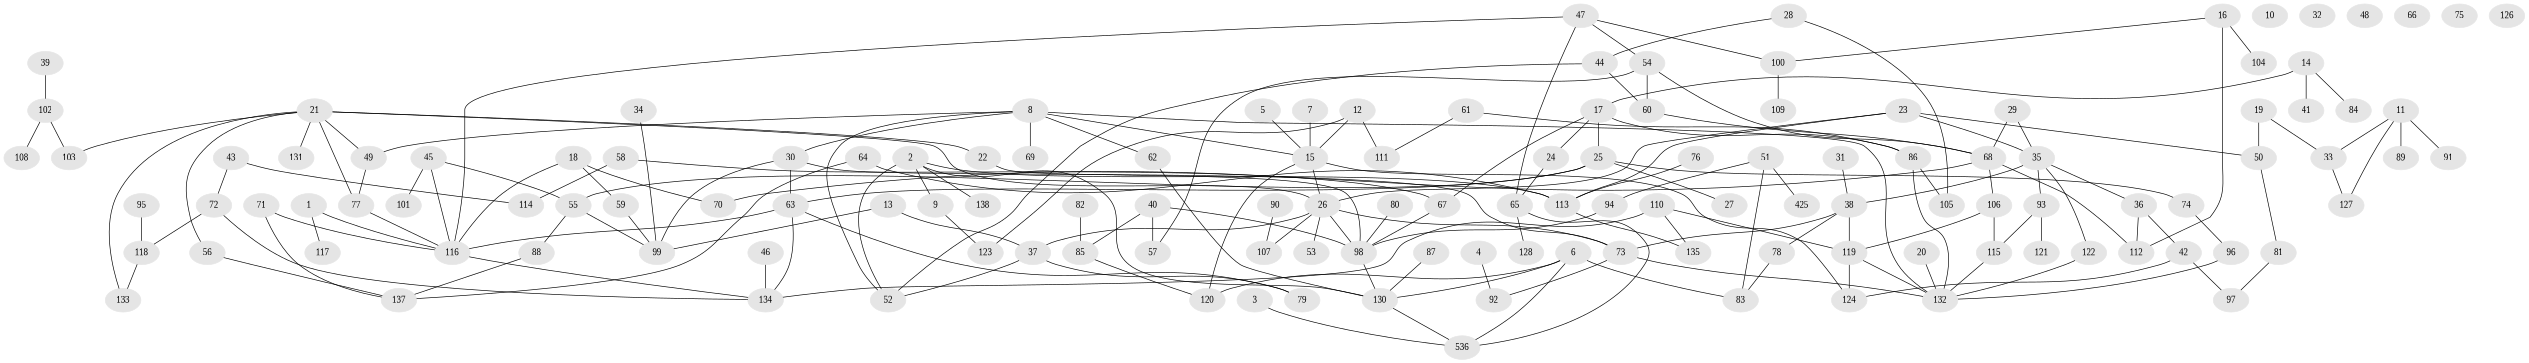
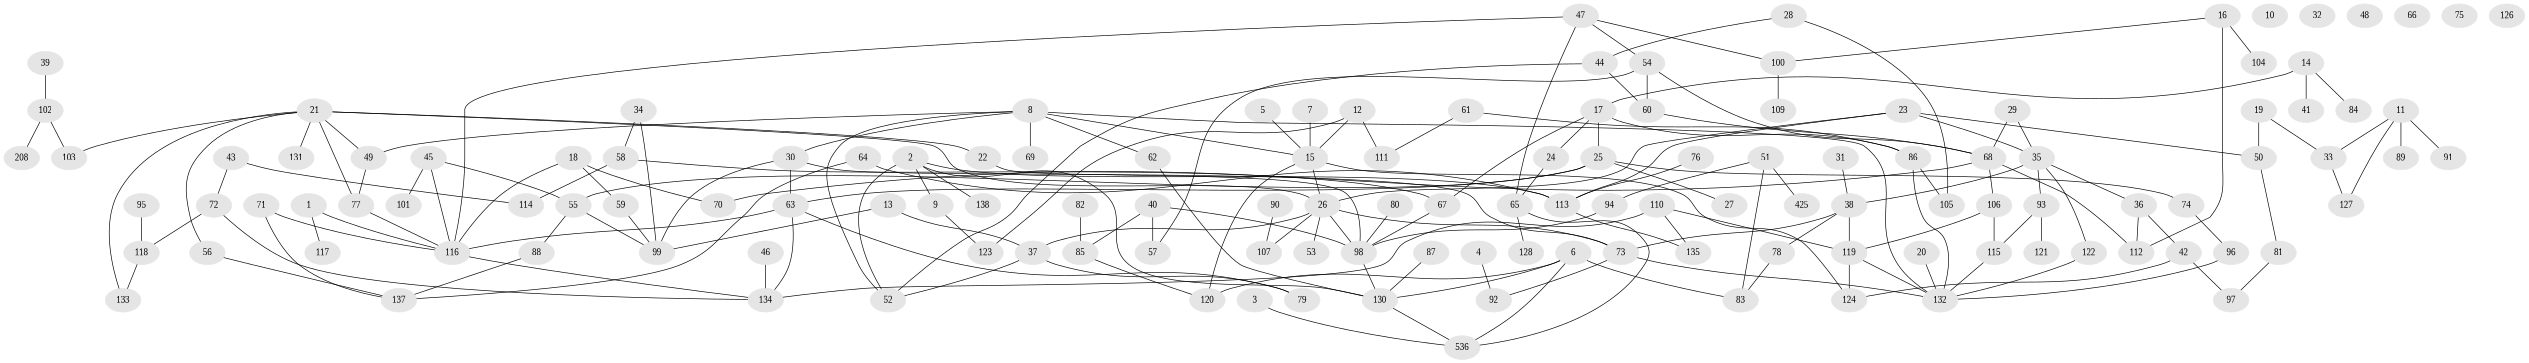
  graph {
    fontname="Liberation Serif"
    node [color=gray90 fontname="Liberation Serif" style=filled]
    edge [fontname="Liberation Serif"]
    1
    116
    117
    55
    99
    88
    134
    2
    9
    52
    113
    130
    138
    123
    135
    n16 [label=536]
    3
    4
    92
    5
    15
    120
    26
    124
    6
    83
    7
    8
    30
    49
    62
    69
    132
    63
    73
    77
    10
    11
    33
    89
    91
    127
    12
    111
    13
    37
    79
    14
    17
    41
    84
    24
    25
    67
    86
    98
    53
    107
    16
    100
    104
    112
    109
    65
    27
    74
    105
    18
    59
    70
    19
    50
    81
    20
    21
    22
    56
    103
    131
    133
    137
    23
    35
    38
    36
    93
    122
    128
    96
    28
    44
    60
    29
    68
    106
    31
    78
    119
    32
    34
    58
    114
    42
    115
    121
    97
    39
    102
-   108
+   108 [label=208]
    40
    57
    85
    43
    72
    118
    45
    101
    46
    47
    54
    48
    51
    94
    n124 [label=425]
    61
    64
    66
    71
    75
    76
    80
    82
    87
    90
    95
    110
    126
    1 -- 116
    1 -- 117
    116 -- 134
    55 -- 99
    55 -- 88
    88 -- 137
    2 -- 9
    2 -- 52
    2 -- 113
    2 -- 130
    2 -- 138
    9 -- 123
    113 -- 135
    130 -- n16
    3 -- n16
    4 -- 92
    5 -- 15
    15 -- 120
    15 -- 26
    15 -- 124
    26 -- 73
    26 -- 37
    26 -- 98
    26 -- 53
    26 -- 107
    6 -- 130
    6 -- n16
    6 -- 120
    6 -- 83
    7 -- 15
    8 -- 52
    8 -- 15
    8 -- 30
    8 -- 49
    8 -- 62
    8 -- 69
    8 -- 132
    30 -- 99
    30 -- 63
    30 -- 73
    49 -- 77
    62 -- 130
    63 -- 116
    63 -- 134
    63 -- 79
    73 -- 92
    73 -- 132
    77 -- 116
    11 -- 33
    11 -- 89
    11 -- 91
    11 -- 127
    33 -- 127
    12 -- 123
    12 -- 15
    12 -- 111
    13 -- 99
    13 -- 37
    37 -- 52
    37 -- 79
    14 -- 17
    14 -- 41
    14 -- 84
    17 -- 24
    17 -- 25
    17 -- 67
    17 -- 86
    24 -- 65
    25 -- 55
    25 -- 63
    25 -- 27
    25 -- 74
    67 -- 98
    86 -- 132
    86 -- 105
    98 -- 130
    16 -- 100
    16 -- 104
    16 -- 112
    100 -- 109
    65 -- n16
    65 -- 128
    74 -- 96
    18 -- 116
    18 -- 59
    18 -- 70
    59 -- 99
    19 -- 33
    19 -- 50
    50 -- 81
    81 -- 97
    20 -- 132
    21 -- 26
    21 -- 49
    21 -- 77
    21 -- 22
    21 -- 56
    21 -- 103
    21 -- 131
    21 -- 133
    22 -- 98
    56 -- 137
    23 -- 113
    23 -- 26
    23 -- 50
    23 -- 35
    35 -- 38
    35 -- 36
    35 -- 93
    35 -- 122
    38 -- 73
    38 -- 78
    38 -- 119
    36 -- 112
    36 -- 42
    93 -- 115
    93 -- 121
    122 -- 132
    96 -- 132
    28 -- 105
    28 -- 44
    44 -- 52
    44 -- 60
    60 -- 68
    29 -- 35
    29 -- 68
    68 -- 112
    68 -- 70
    68 -- 106
    106 -- 119
    106 -- 115
    31 -- 38
    78 -- 83
    119 -- 124
    119 -- 132
    34 -- 99
+   34 -- 58
    58 -- 67
    58 -- 114
    42 -- 124
    42 -- 97
    115 -- 132
    39 -- 102
    102 -- 103
    102 -- 108
    40 -- 98
    40 -- 57
    40 -- 85
    85 -- 120
    43 -- 114
    43 -- 72
    72 -- 134
    72 -- 118
    118 -- 133
    45 -- 116
    45 -- 55
    45 -- 101
    46 -- 134
    47 -- 116
    47 -- 100
    47 -- 65
    47 -- 54
    54 -- 60
    54 -- 68
    54 -- 57
    51 -- 83
    51 -- 94
    51 -- n124
    94 -- 98
    61 -- 111
    61 -- 86
    64 -- 113
    64 -- 137
    71 -- 116
    71 -- 137
    76 -- 113
    80 -- 98
    82 -- 85
    87 -- 130
    90 -- 107
    95 -- 118
    110 -- 134
    110 -- 135
    110 -- 119
  }
